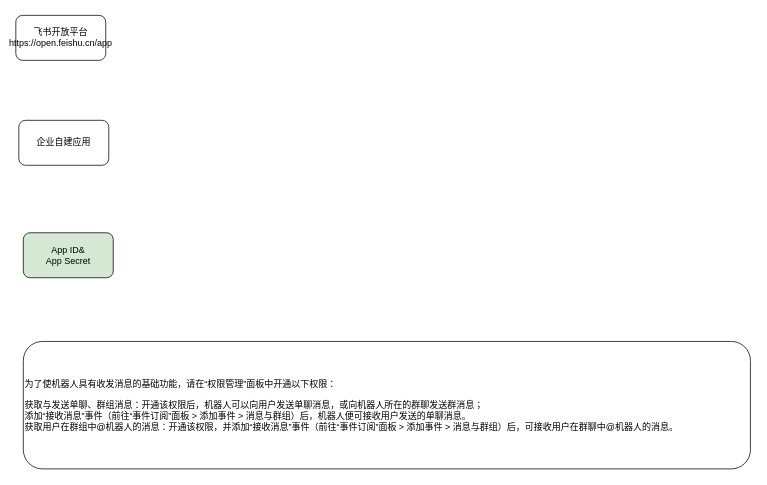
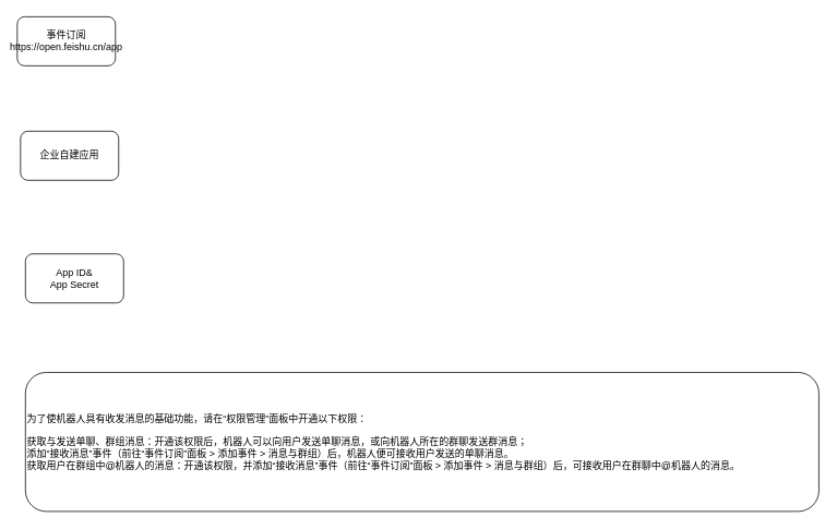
  <mxCell id="0" />
  <mxCell id="1" parent="0" />
- <mxCell id="2" value="&lt;div&gt;飞书开放平台&lt;/div&gt;&lt;div&gt;https://open.feishu.cn/app&lt;/div&gt;" style="rounded=1;whiteSpace=wrap;html=1;" vertex="1" parent="1"><mxGeometry x="20" y="20" width="120" height="60" as="geometry" /></mxCell>
+ <mxCell id="2" value="&lt;div&gt;事件订阅&lt;/div&gt;&lt;div&gt;https://open.feishu.cn/app&lt;/div&gt;" style="rounded=1;whiteSpace=wrap;html=1;" vertex="1" parent="1"><mxGeometry x="20" y="20" width="120" height="60" as="geometry" /></mxCell>
  <mxCell id="3" value="企业自建应用" style="rounded=1;whiteSpace=wrap;html=1;" vertex="1" parent="1"><mxGeometry x="24" y="160" width="120" height="60" as="geometry" /></mxCell>
- <mxCell id="4" value="&lt;label style=&quot;-webkit-line-clamp: 2;&quot; class=&quot;ud__text ud-typography-body-0 u14wgoeq u238cxi umt1vhq u5k1dk9 u1h2w2e3 u1f3wrh8 uxkbsdt udz62fk u6rw91u u1urq0v1 uktmkt9 u1mlhetb&quot;&gt;&lt;div class=&quot;block-item__label mr-1 g__ts-n0&quot;&gt;&lt;span&gt;App ID&amp;amp;&lt;/span&gt;&lt;/div&gt;&lt;/label&gt;&lt;label style=&quot;-webkit-line-clamp: 2;&quot; class=&quot;ud__text ud-typography-body-0 u14wgoeq u238cxi umt1vhq u5k1dk9 u1h2w2e3 u1f3wrh8 uxkbsdt udz62fk u6rw91u u1urq0v1 uktmkt9 u1mlhetb&quot;&gt;&lt;div class=&quot;block-item__label mr-1 g__ts-n0&quot;&gt;&lt;span&gt;App Secret&lt;/span&gt;&lt;/div&gt;&lt;/label&gt;" style="rounded=1;whiteSpace=wrap;html=1;fillColor=#d5e8d4;" vertex="1" parent="1"><mxGeometry x="30" y="310" width="120" height="60" as="geometry" /></mxCell>
+ <mxCell id="4" value="&lt;label style=&quot;-webkit-line-clamp: 2;&quot; class=&quot;ud__text ud-typography-body-0 u14wgoeq u238cxi umt1vhq u5k1dk9 u1h2w2e3 u1f3wrh8 uxkbsdt udz62fk u6rw91u u1urq0v1 uktmkt9 u1mlhetb&quot;&gt;&lt;div class=&quot;block-item__label mr-1 g__ts-n0&quot;&gt;&lt;span&gt;App ID&amp;amp;&lt;/span&gt;&lt;/div&gt;&lt;/label&gt;&lt;label style=&quot;-webkit-line-clamp: 2;&quot; class=&quot;ud__text ud-typography-body-0 u14wgoeq u238cxi umt1vhq u5k1dk9 u1h2w2e3 u1f3wrh8 uxkbsdt udz62fk u6rw91u u1urq0v1 uktmkt9 u1mlhetb&quot;&gt;&lt;div class=&quot;block-item__label mr-1 g__ts-n0&quot;&gt;&lt;span&gt;App Secret&lt;/span&gt;&lt;/div&gt;&lt;/label&gt;" style="rounded=1;whiteSpace=wrap;html=1;" vertex="1" parent="1"><mxGeometry x="30" y="310" width="120" height="60" as="geometry" /></mxCell>
  <mxCell id="5" value="&lt;div align=&quot;left&quot;&gt;为了使机器人具有收发消息的基础功能，请在“权限管理”面板中开通以下权限：&lt;br&gt;&lt;br&gt;获取与发送单聊、群组消息：开通该权限后，机器人可以向用户发送单聊消息，或向机器人所在的群聊发送群消息；&lt;br&gt;添加“接收消息”事件（前往“事件订阅”面板 &amp;gt; 添加事件 &amp;gt; 消息与群组）后，机器人便可接收用户发送的单聊消息。&lt;br&gt;获取用户在群组中@机器人的消息：开通该权限，并添加“接收消息”事件（前往“事件订阅”面板 &amp;gt; 添加事件 &amp;gt; 消息与群组）后，可接收用户在群聊中@机器人的消息。&lt;/div&gt;" style="rounded=1;whiteSpace=wrap;html=1;align=left;" vertex="1" parent="1"><mxGeometry x="30" y="455" width="970" height="170" as="geometry" /></mxCell>
